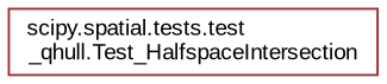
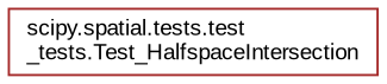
  digraph {
    rankdir=LR
    fontname="Liberation Sans"
-   n1 [color=brown fillcolor=white fontname="Liberation Sans" fontsize=10 height=0.2 label="scipy.spatial.tests.test\l_qhull.Test_HalfspaceIntersection" shape=box style=filled width=0.4]
+   n1 [color=brown fillcolor=white fontname="Liberation Sans" fontsize=10 height=0.2 label="scipy.spatial.tests.test\l_tests.Test_HalfspaceIntersection" shape=box style=filled width=0.4]
  }
